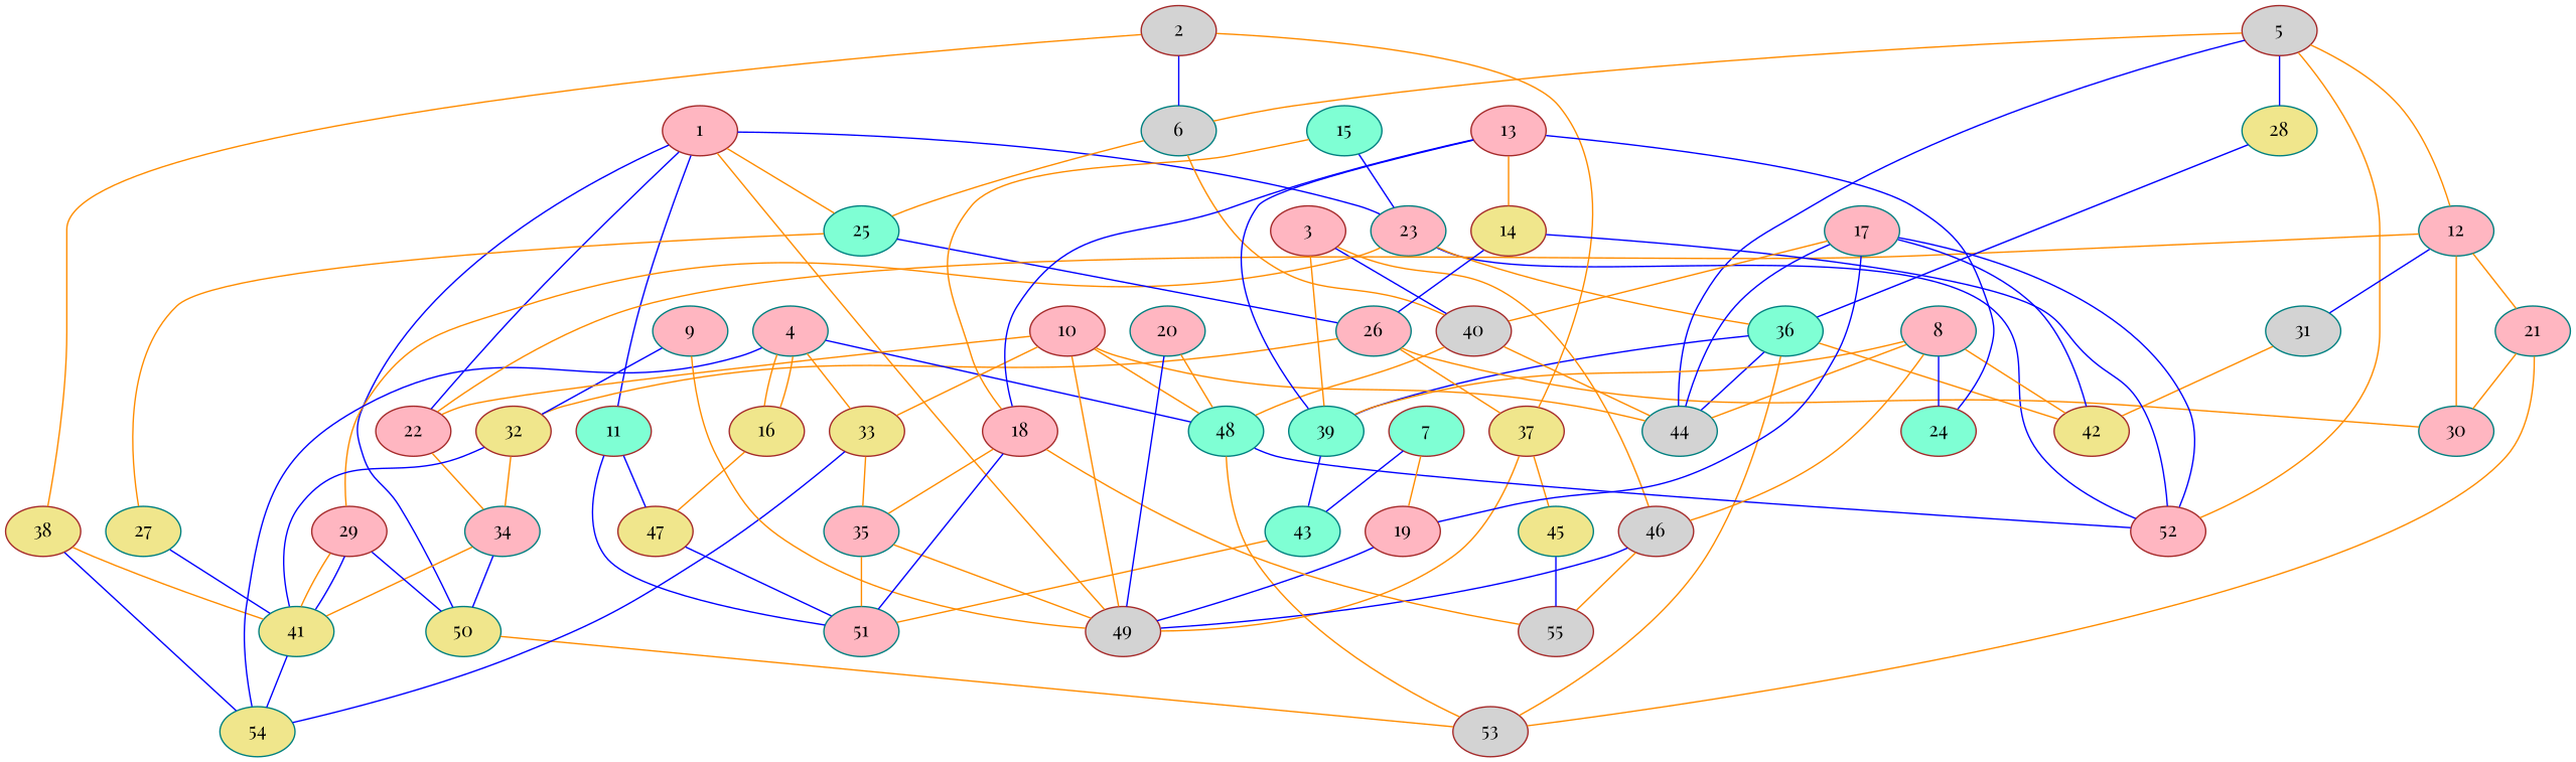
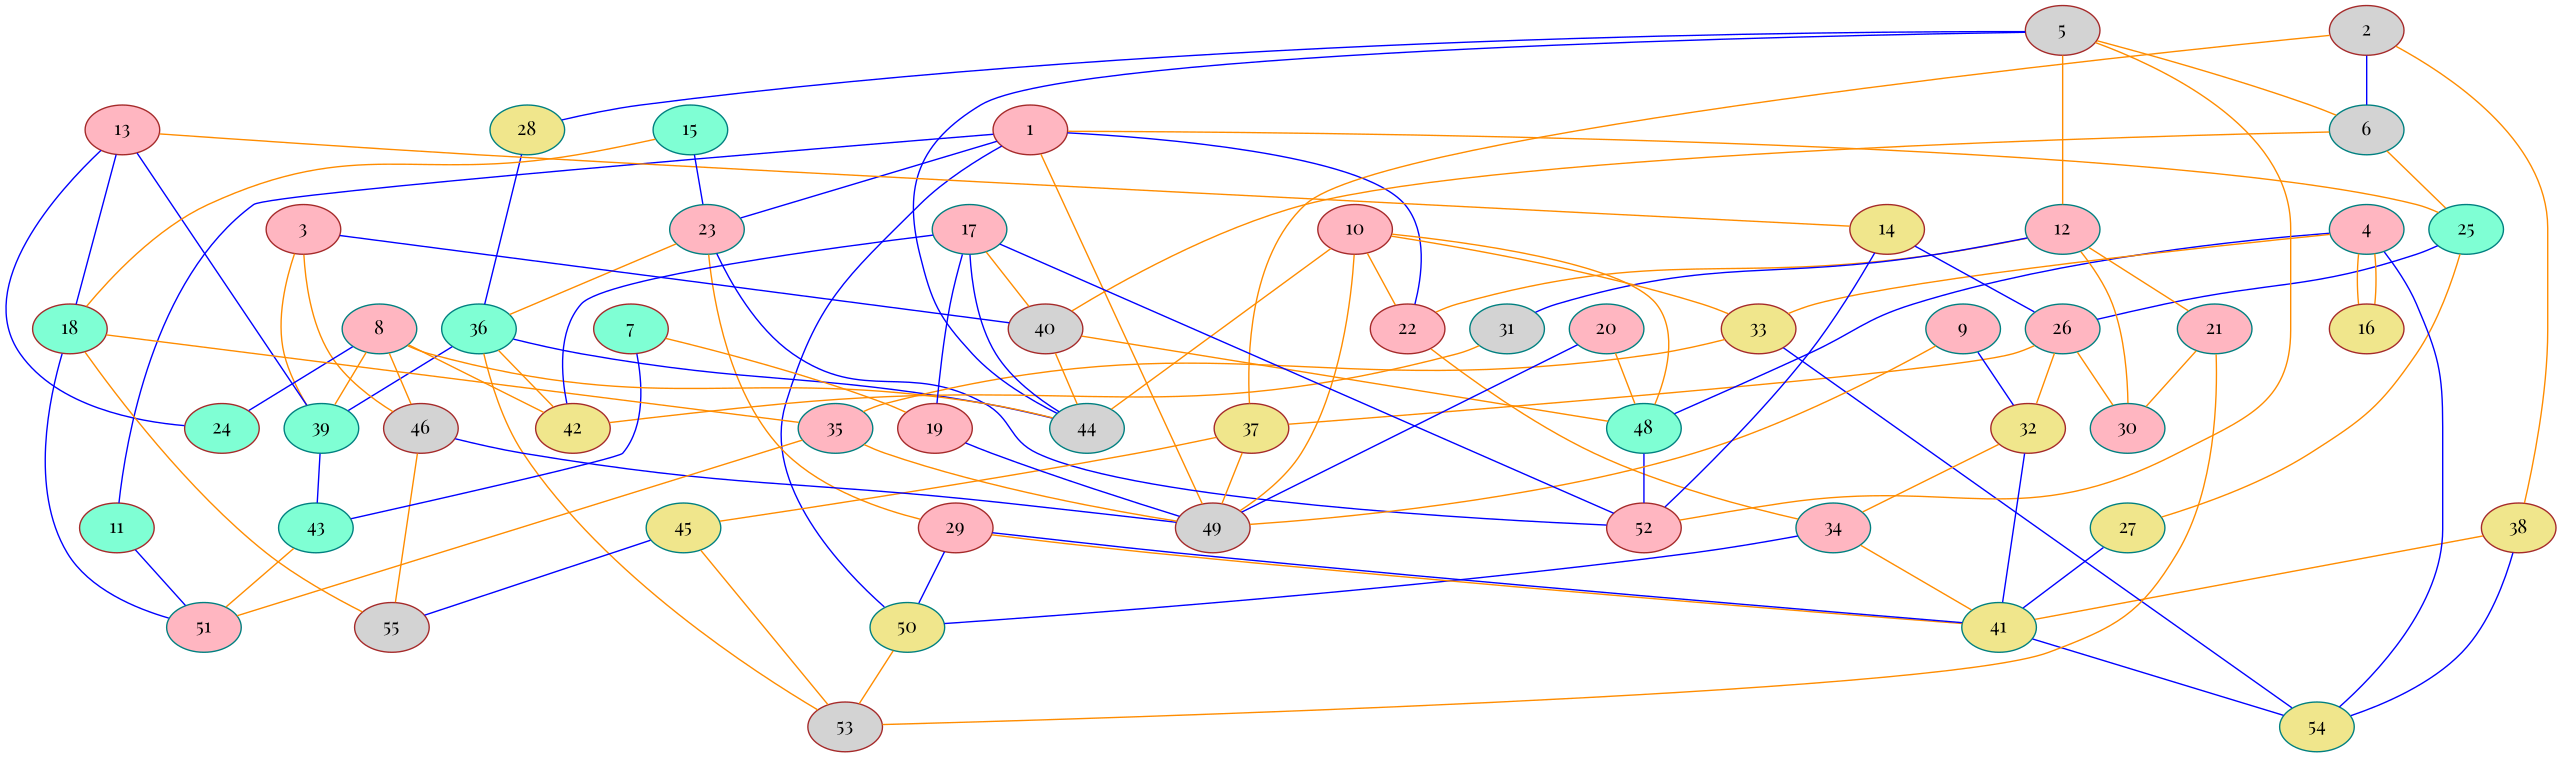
  graph {
    fontname="Playfair Display"
    node [color=teal fillcolor=lightpink fontname="Playfair Display" style=filled]
    edge [color=darkorange fontname="Playfair Display"]
    1 [color=brown]
    11 [color=brown fillcolor=aquamarine]
    22 [color=brown]
    23
    25 [fillcolor=aquamarine]
    49 [color=brown fillcolor=lightgrey]
    50 [fillcolor=khaki]
-   47 [color=brown fillcolor=khaki]
    51
    34
    52 [color=brown]
    29 [color=brown]
    36 [fillcolor=aquamarine]
    26
    27 [fillcolor=khaki]
    53 [color=brown fillcolor=lightgrey]
    2 [color=brown fillcolor=lightgrey]
    6 [fillcolor=lightgrey]
    37 [color=brown fillcolor=khaki]
    38 [color=brown fillcolor=khaki]
    40 [color=brown fillcolor=lightgrey]
    45 [fillcolor=khaki]
    54 [fillcolor=khaki]
    41 [fillcolor=khaki]
    3 [color=brown]
    39 [fillcolor=aquamarine]
    46 [color=brown fillcolor=lightgrey]
    43 [fillcolor=aquamarine]
    48 [fillcolor=aquamarine]
    44 [fillcolor=lightgrey]
    55 [color=brown fillcolor=lightgrey]
    16 [color=brown fillcolor=khaki]
    4
    33 [color=brown fillcolor=khaki]
    35
    5 [color=brown fillcolor=lightgrey]
    12
    28 [fillcolor=khaki]
    21
    30
    31 [fillcolor=lightgrey]
    7 [color=brown fillcolor=aquamarine]
    19 [color=brown]
    8
    24 [color=brown fillcolor=aquamarine]
    42 [color=brown fillcolor=khaki]
    9
    32 [color=brown fillcolor=khaki]
    10 [color=brown]
    13 [color=brown]
    14 [color=brown fillcolor=khaki]
-   18 [color=brown]
+   18 [color=brown fillcolor=aquamarine]
    15 [fillcolor=aquamarine]
    17
    20
    1 -- 11 [color=blue]
    1 -- 22 [color=blue]
    1 -- 23 [color=blue]
    1 -- 25
    1 -- 49
    1 -- 50 [color=blue]
-   11 -- 47 [color=blue]
    11 -- 51 [color=blue]
    22 -- 34
    23 -- 52 [color=blue]
    23 -- 29
    23 -- 36
    25 -- 26 [color=blue]
    25 -- 27
    50 -- 53
-   47 -- 51 [color=blue]
    34 -- 50 [color=blue]
    34 -- 41
    29 -- 50 [color=blue]
    29 -- 41
    29 -- 41 [color=blue]
    36 -- 53
    36 -- 39 [color=blue]
    36 -- 44 [color=blue]
    36 -- 42
    26 -- 37
    26 -- 30
    26 -- 32
    27 -- 41 [color=blue]
    2 -- 6 [color=blue]
    2 -- 37
    2 -- 38
    6 -- 25
    6 -- 40
    37 -- 49
    37 -- 45
    38 -- 54 [color=blue]
    38 -- 41
    40 -- 48
    40 -- 44
-   48 -- 53
+   45 -- 53
    45 -- 55 [color=blue]
    41 -- 54 [color=blue]
    3 -- 40 [color=blue]
    3 -- 39
    3 -- 46
    39 -- 43 [color=blue]
    46 -- 49 [color=blue]
    46 -- 55
    43 -- 51
    48 -- 52 [color=blue]
-   16 -- 47
    4 -- 54 [color=blue]
    4 -- 48 [color=blue]
    4 -- 16
    4 -- 16
    4 -- 33
    33 -- 54 [color=blue]
    33 -- 35
    35 -- 49
    35 -- 51
    5 -- 52
    5 -- 6
    5 -- 44 [color=blue]
    5 -- 12
    5 -- 28 [color=blue]
    12 -- 22
    12 -- 21
    12 -- 30
    12 -- 31 [color=blue]
    28 -- 36 [color=blue]
    21 -- 53
    21 -- 30
    31 -- 42
    7 -- 43 [color=blue]
    7 -- 19
    19 -- 49 [color=blue]
    8 -- 39
    8 -- 46
    8 -- 44
    8 -- 24 [color=blue]
    8 -- 42
    9 -- 49
    9 -- 32 [color=blue]
    32 -- 34
    32 -- 41 [color=blue]
    10 -- 22
    10 -- 49
    10 -- 48
    10 -- 44
    10 -- 33
    13 -- 39 [color=blue]
    13 -- 24 [color=blue]
    13 -- 14
    13 -- 18 [color=blue]
    14 -- 52 [color=blue]
    14 -- 26 [color=blue]
    18 -- 51 [color=blue]
    18 -- 55
    18 -- 35
    15 -- 23 [color=blue]
    15 -- 18
    17 -- 52 [color=blue]
    17 -- 40
    17 -- 44 [color=blue]
    17 -- 19 [color=blue]
    17 -- 42 [color=blue]
    20 -- 49 [color=blue]
    20 -- 48
  }
